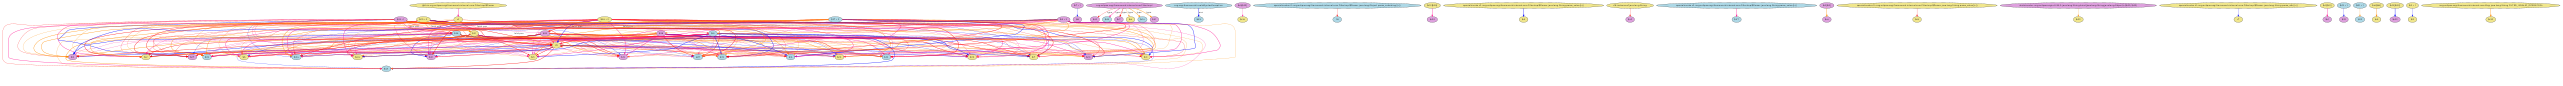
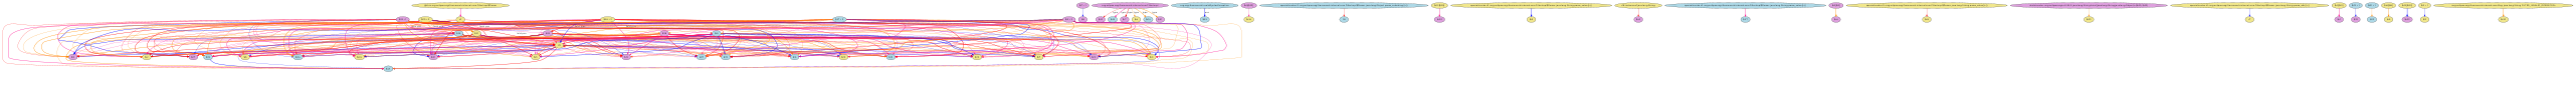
  digraph {
    fontname=Montserrat
    node [fillcolor=khaki fontname=Montserrat style=filled]
    edge [color=darkorange fontname=Montserrat style=bold]
    n1 [label=i26]
    n2 [label="$i0"]
    n3 [fillcolor=plum label="$i17"]
    n4 [fillcolor=lightblue label="$i24"]
    n5 [label="$r3"]
    n6 [label="$i19"]
    n7 [label="$r15"]
    n8 [label="$i2"]
    n9 [fillcolor=lightblue label="$i12"]
    n10 [fillcolor=plum label="$r9"]
    n11 [fillcolor=lightblue label="$i27"]
    n12 [fillcolor=lightblue label="$r12"]
    n13 [label="$i7"]
    n14 [fillcolor=plum label="$i21"]
    n15 [fillcolor=plum label="$r2"]
    n16 [fillcolor=plum label="$i10"]
    n17 [label="$r24"]
    n18 [fillcolor=lightblue label="$i15"]
    n19 [fillcolor=lightblue label="$r21"]
    n20 [label="$i5"]
    n21 [fillcolor=lightblue label="$r6"]
    n22 [fillcolor=plum label="$i15 + 1"]
    n23 [fillcolor=lightblue label="$i16"]
    n24 [fillcolor=plum label="$i25"]
    n25 [label="$i11"]
    n26 [fillcolor=plum label="$i18"]
    n27 [label="$i10 + 2"]
    n28 [fillcolor=lightblue label="$i6"]
    n29 [label="$i24 + 2"]
    n30 [label=r0]
    n31 [fillcolor=plum label="$i7 + 1"]
    n32 [fillcolor=plum label="$i8"]
    n33 [fillcolor=lightblue label="$i17 + 2"]
    n34 [fillcolor=plum label="$i5 + 2"]
    n35 [fillcolor=plum label="org.eclipse.osgi.framework.internal.core.FilterImpl"]
    n36 [fillcolor=plum label="$r10"]
    n37 [fillcolor=lightblue label="$r16"]
    n38 [fillcolor=plum label="$r7"]
    n39 [label="$r4"]
    n40 [fillcolor=lightblue label="$r14"]
    n41 [fillcolor=plum label="$r11"]
    n42 [fillcolor=lightblue label="org.osgi.framework.InvalidSyntaxException"]
    n43 [fillcolor=lightblue label="$r19"]
    n44 [fillcolor=plum label="$r9[$i13]"]
    n45 [label="$c14"]
    n46 [fillcolor=lightblue label="specialinvoke r0.<org.eclipse.osgi.framework.internal.core.FilterImpl$Parser: java.lang.Object parse_substring()>()"]
    n47 [fillcolor=lightblue label=r18]
    n48 [label="$r12[$i19]"]
    n49 [fillcolor=plum label="$c20"]
    n50 [label="specialinvoke r0.<org.eclipse.osgi.framework.internal.core.FilterImpl$Parser: java.lang.String parse_value()>()"]
    n51 [label="$r5"]
    n52 [label="r18 instanceof java.lang.String"]
    n53 [fillcolor=plum label="$z0"]
    n54 [fillcolor=lightblue label="specialinvoke r0.<org.eclipse.osgi.framework.internal.core.FilterImpl$Parser: java.lang.String parse_value()>()"]
    n55 [fillcolor=lightblue label="$r17"]
    n56 [fillcolor=plum label="$r3[$i3]"]
    n57 [fillcolor=plum label="$c4"]
    n58 [label="specialinvoke r0.<org.eclipse.osgi.framework.internal.core.FilterImpl$Parser: java.lang.String parse_value()>()"]
    n59 [label="$r8"]
    n60 [fillcolor=plum label="staticinvoke <org.eclipse.osgi.util.NLS: java.lang.String bind(java.lang.String,java.lang.Object)>($r20, $r22)"]
    n61 [label="$r23"]
    n62 [label="specialinvoke r0.<org.eclipse.osgi.framework.internal.core.FilterImpl$Parser: java.lang.String parse_attr()>()"]
    n63 [label=r7]
    n64 [label="$r2[$i0]"]
    n65 [fillcolor=plum label="$c1"]
    n66 [fillcolor=lightblue label="$i12 + 1"]
    n67 [fillcolor=plum label="$i13"]
    n68 [fillcolor=lightblue label="$i21 + 1"]
    n69 [fillcolor=lightblue label="$i22"]
    n70 [label="@this: org.eclipse.osgi.framework.internal.core.FilterImpl$Parser"]
    n71 [label="$r6[$i8]"]
    n72 [label="$c9"]
    n73 [label="$r15[$i22]"]
    n74 [fillcolor=plum label="$c23"]
    n75 [label="$i2 + 1"]
    n76 [label="$i3"]
    n77 [label="<org.eclipse.osgi.framework.internal.core.Msg: java.lang.String FILTER_INVALID_OPERATOR>"]
    n78 [label="$r20"]
    n1 -> n1 [color=red]
    n1 -> n2 [color=deeppink style=solid]
    n1 -> n3 [style=solid]
    n1 -> n4 [color=blue]
    n1 -> n5 [color=red]
    n1 -> n6 [color=deeppink style=solid]
    n1 -> n7 [color=blue]
-   n1 -> n8 [color=red style=solid]
+   n1 -> n8 [color=red]
    n1 -> n9 [color=red]
    n1 -> n10 [color=red style=solid]
    n1 -> n11 [style=solid]
    n1 -> n12
    n1 -> n13 [color=blue]
    n1 -> n14 [color=red style=solid]
    n1 -> n15 [color=blue]
    n1 -> n16
    n1 -> n17 [color=red style=solid]
    n1 -> n18 [color=blue]
    n1 -> n19 [color=red]
    n1 -> n20 [color=red]
    n1 -> n21 [color=red style=solid]
    n22 -> n1 [color=red style=solid]
    n22 -> n2
    n22 -> n3 [color=blue]
    n22 -> n4 [color=blue style=solid]
-   n22 -> n5 [style=solid]
+   n22 -> n5
    n22 -> n6 [style=solid]
    n22 -> n7 [color=deeppink style=solid]
    n22 -> n8 [color=deeppink]
    n22 -> n9 [color=deeppink style=solid]
    n22 -> n10 [color=red]
    n22 -> n11 [color=red]
    n22 -> n12 [style=solid]
    n22 -> n13 [style=solid]
    n22 -> n14 [color=deeppink style=solid]
    n22 -> n15 [color=red style=solid]
    n22 -> n16 [color=blue style=solid]
    n22 -> n17 [color=deeppink style=solid]
    n22 -> n18 [style=solid]
    n22 -> n19 [color=red style=solid]
    n22 -> n20 [style=solid]
    n22 -> n21
    n22 -> n23 [color=deeppink]
    n23 -> n1 [color=red style=solid]
    n23 -> n2 [color=red style=solid]
    n23 -> n3 [color=blue style=solid]
    n23 -> n4
    n23 -> n5 [color=deeppink style=solid]
    n23 -> n6 [color=blue]
    n23 -> n7 [style=solid]
    n23 -> n8 [color=deeppink style=solid]
    n23 -> n9 [color=blue style=solid]
    n23 -> n10
    n23 -> n11 [color=blue style=solid]
    n23 -> n12 [color=deeppink style=solid]
    n23 -> n13 [style=solid]
    n23 -> n14 [color=blue]
    n23 -> n15 [color=blue]
    n23 -> n16
    n23 -> n17 [color=red]
    n23 -> n18 [color=deeppink style=solid]
    n23 -> n19 [style=solid]
    n23 -> n20 [color=deeppink]
    n23 -> n21 [color=red style=solid]
    n24 -> n1 [color=red style=solid]
    n24 -> n2 [style=solid]
    n24 -> n3 [color=deeppink style=solid]
    n24 -> n4 [color=red]
    n24 -> n5 [color=deeppink style=solid]
    n24 -> n6
    n24 -> n7 [color=blue style=solid]
    n24 -> n8 [color=blue]
    n24 -> n9 [color=red]
    n24 -> n10 [color=red]
    n24 -> n11 [color=blue style=solid]
    n24 -> n12 [color=deeppink]
    n24 -> n13 [color=red]
    n24 -> n14 [color=blue style=solid]
    n24 -> n15 [color=deeppink style=solid]
    n24 -> n16 [color=deeppink style=solid]
    n24 -> n17 [style=solid]
    n24 -> n18
    n24 -> n19 [color=blue style=solid]
    n24 -> n20 [color=red]
    n24 -> n21
    n25 -> n1 [color=red]
    n25 -> n2
    n25 -> n3 [color=deeppink style=solid]
    n25 -> n4 [color=blue style=solid]
    n25 -> n5 [color=red]
    n25 -> n6 [color=deeppink style=solid]
    n25 -> n7 [color=deeppink]
    n25 -> n8 [color=red]
    n25 -> n9
    n25 -> n10 [color=deeppink style=solid]
    n25 -> n11 [color=deeppink style=solid]
    n25 -> n12 [style=solid]
    n25 -> n13 [color=blue]
    n25 -> n14 [color=blue style=solid]
    n25 -> n15 [color=deeppink style=solid]
    n25 -> n16 [color=red style=solid]
    n25 -> n17 [color=deeppink style=solid]
    n25 -> n18
    n25 -> n19
    n25 -> n20 [color=red style=solid]
    n25 -> n21 [color=deeppink style=solid]
    n26 -> n1 [color=red style=solid]
    n26 -> n2 [color=deeppink]
    n26 -> n3 [style=solid]
    n26 -> n4 [style=solid]
    n26 -> n5 [style=solid]
    n26 -> n6 [color=blue style=solid]
    n26 -> n7 [color=red]
    n26 -> n8
    n26 -> n9 [color=deeppink style=solid]
    n26 -> n10 [color=deeppink]
    n26 -> n11 [color=red]
    n26 -> n12 [color=deeppink style=solid]
    n26 -> n13 [color=red]
    n26 -> n14 [color=red style=solid]
    n26 -> n15
    n26 -> n16 [color=deeppink]
    n26 -> n17
    n26 -> n18 [color=deeppink]
-   n26 -> n19 [color=blue]
+   n18 -> n19 [color=blue]
    n26 -> n20 [style=solid]
    n26 -> n21 [color=red style=solid]
    n27 -> n1 [color=red]
    n27 -> n2 [color=blue]
    n27 -> n3 [color=red style=solid]
    n27 -> n4
    n27 -> n5 [color=deeppink style=solid]
    n27 -> n6
    n27 -> n7 [color=deeppink]
    n27 -> n8 [style=solid]
    n27 -> n9 [color=deeppink style=solid]
    n27 -> n10 [color=blue style=solid]
    n27 -> n11 [color=red]
    n27 -> n12 [color=blue]
    n27 -> n13 [color=blue style=solid]
    n27 -> n14 [color=red style=solid]
    n27 -> n15 [style=solid]
    n27 -> n16 [color=red style=solid]
    n27 -> n17 [color=deeppink]
    n27 -> n18 [color=red]
    n27 -> n19 [color=deeppink]
    n27 -> n20 [style=solid]
    n27 -> n21 [style=solid]
    n27 -> n25
-   n28 -> n1
    n28 -> n2
    n28 -> n3 [color=deeppink style=solid]
    n28 -> n4 [color=deeppink style=solid]
    n28 -> n5 [color=blue]
    n28 -> n6 [color=blue style=solid]
    n28 -> n7 [color=blue]
    n28 -> n8 [color=red]
    n28 -> n9 [color=deeppink]
    n28 -> n10 [color=deeppink style=solid]
    n28 -> n11 [color=deeppink style=solid]
    n28 -> n12 [color=blue]
    n28 -> n13 [color=blue style=solid]
    n28 -> n14 [color=deeppink style=solid]
    n28 -> n15 [color=red]
    n28 -> n16 [color=blue style=solid]
    n28 -> n17 [color=blue]
    n28 -> n18 [color=deeppink]
    n28 -> n19 [color=blue style=solid]
    n28 -> n20 [color=deeppink]
    n28 -> n21 [color=blue]
    n29 -> n1 [color=blue]
    n29 -> n2 [color=red style=solid]
    n29 -> n3 [color=red]
    n29 -> n4 [color=deeppink]
    n29 -> n5 [color=deeppink style=solid]
    n29 -> n6 [color=red style=solid]
    n29 -> n7 [color=deeppink style=solid]
    n29 -> n8 [color=red]
    n29 -> n9 [color=red]
    n29 -> n10 [color=deeppink]
    n29 -> n11
    n29 -> n12 [color=red style=solid]
    n29 -> n13 [color=red]
    n29 -> n14 [color=deeppink]
    n29 -> n15
    n29 -> n16 [color=red]
    n29 -> n17 [style=solid]
    n29 -> n18 [color=red style=solid]
    n29 -> n19 [style=solid]
    n29 -> n20 [color=deeppink]
    n29 -> n21 [color=deeppink]
    n29 -> n24 [color=red]
    n30 -> n1 [color=red label="field: pos"]
    n30 -> n23 [color=red label="pos: pos"]
    n30 -> n24 [color=deeppink label="field: pos" style=solid]
    n30 -> n25 [label="field: pos" style=solid]
    n30 -> n26 [label="field: type" style=solid]
    n30 -> n28 [color=red label="field: pos" style=solid]
    n31 -> n32 [color=blue style=solid]
    n33 -> n1 [style=solid]
    n33 -> n2 [style=solid]
    n33 -> n3 [color=red style=solid]
    n33 -> n4 [color=red style=solid]
    n33 -> n5
    n33 -> n6 [style=solid]
    n33 -> n7 [color=deeppink]
    n33 -> n8
    n33 -> n9 [color=deeppink]
    n33 -> n10 [color=deeppink style=solid]
    n33 -> n11 [color=deeppink]
    n33 -> n12 [color=red]
    n33 -> n13
    n33 -> n14 [color=deeppink style=solid]
    n33 -> n15
    n33 -> n16
    n33 -> n17 [color=deeppink style=solid]
    n33 -> n18
    n33 -> n19 [color=deeppink style=solid]
    n33 -> n20 [style=solid]
    n33 -> n21 [color=blue]
    n33 -> n26 [style=solid]
    n34 -> n1 [color=deeppink]
    n34 -> n2 [color=deeppink]
    n34 -> n3 [color=red style=solid]
-   n34 -> n4 [color=red]
+   n34 -> n4 [color=red style=solid]
    n34 -> n5 [color=deeppink]
    n34 -> n6 [color=deeppink style=solid]
    n34 -> n7 [style=solid]
    n34 -> n8 [color=deeppink style=solid]
    n34 -> n9 [color=red style=solid]
    n34 -> n10 [style=solid]
    n34 -> n11
    n34 -> n12 [color=red]
    n34 -> n13 [color=deeppink]
    n34 -> n14 [color=red]
    n34 -> n15 [color=blue]
    n34 -> n16 [color=blue]
    n34 -> n17 [style=solid]
    n34 -> n18
    n34 -> n19 [style=solid]
    n34 -> n20 [color=blue style=solid]
    n34 -> n21 [color=deeppink]
    n34 -> n28
    n35 -> n36 [color=red label=type style=solid]
    n35 -> n37 [color=deeppink label=type]
    n35 -> n38 [color=red label=type]
    n35 -> n39 [label=type style=solid]
    n35 -> n40 [label=type]
    n35 -> n41 [label=type]
    n42 -> n43 [color=blue label=pos]
    n44 -> n45 [color=deeppink style=solid]
    n46 -> n47 [color=red style=solid]
    n48 -> n49 [color=deeppink]
    n50 -> n51 [color=blue]
    n52 -> n53 [color=red style=solid]
    n54 -> n55 [color=deeppink]
    n56 -> n57
    n58 -> n59 [color=red style=solid]
    n60 -> n61 [style=solid]
    n62 -> n63 [color=blue style=solid]
    n64 -> n65 [color=deeppink]
    n66 -> n67 [color=blue style=solid]
    n68 -> n69 [style=solid]
    n70 -> n30 [color=deeppink]
    n71 -> n72
    n73 -> n74 [color=blue]
    n75 -> n76 [color=blue style=solid]
    n77 -> n78
  }
